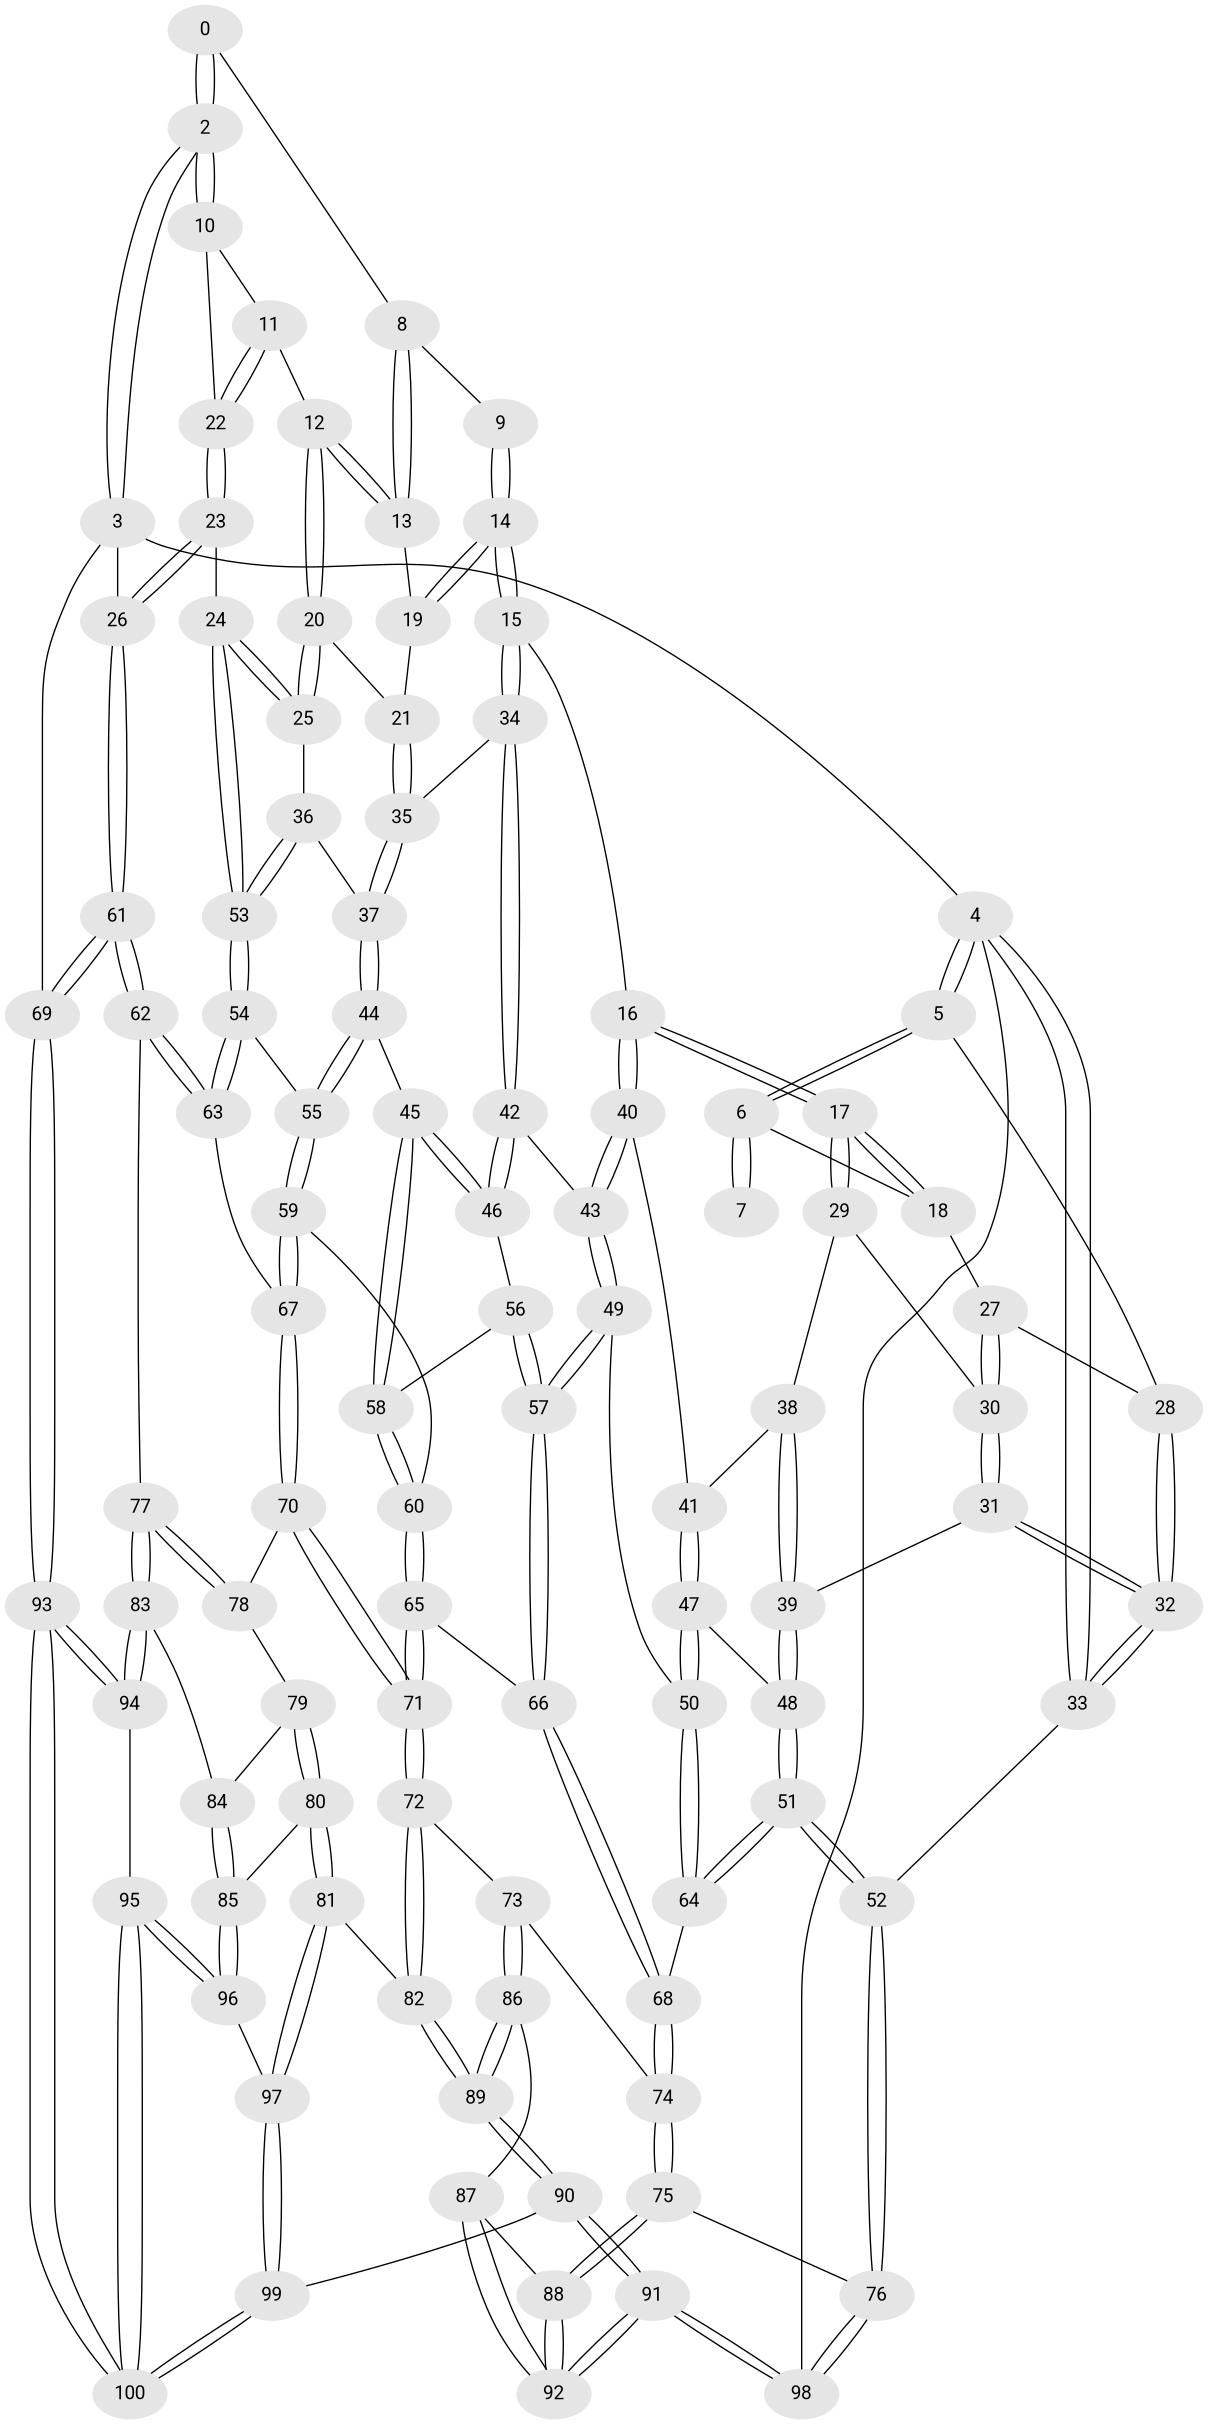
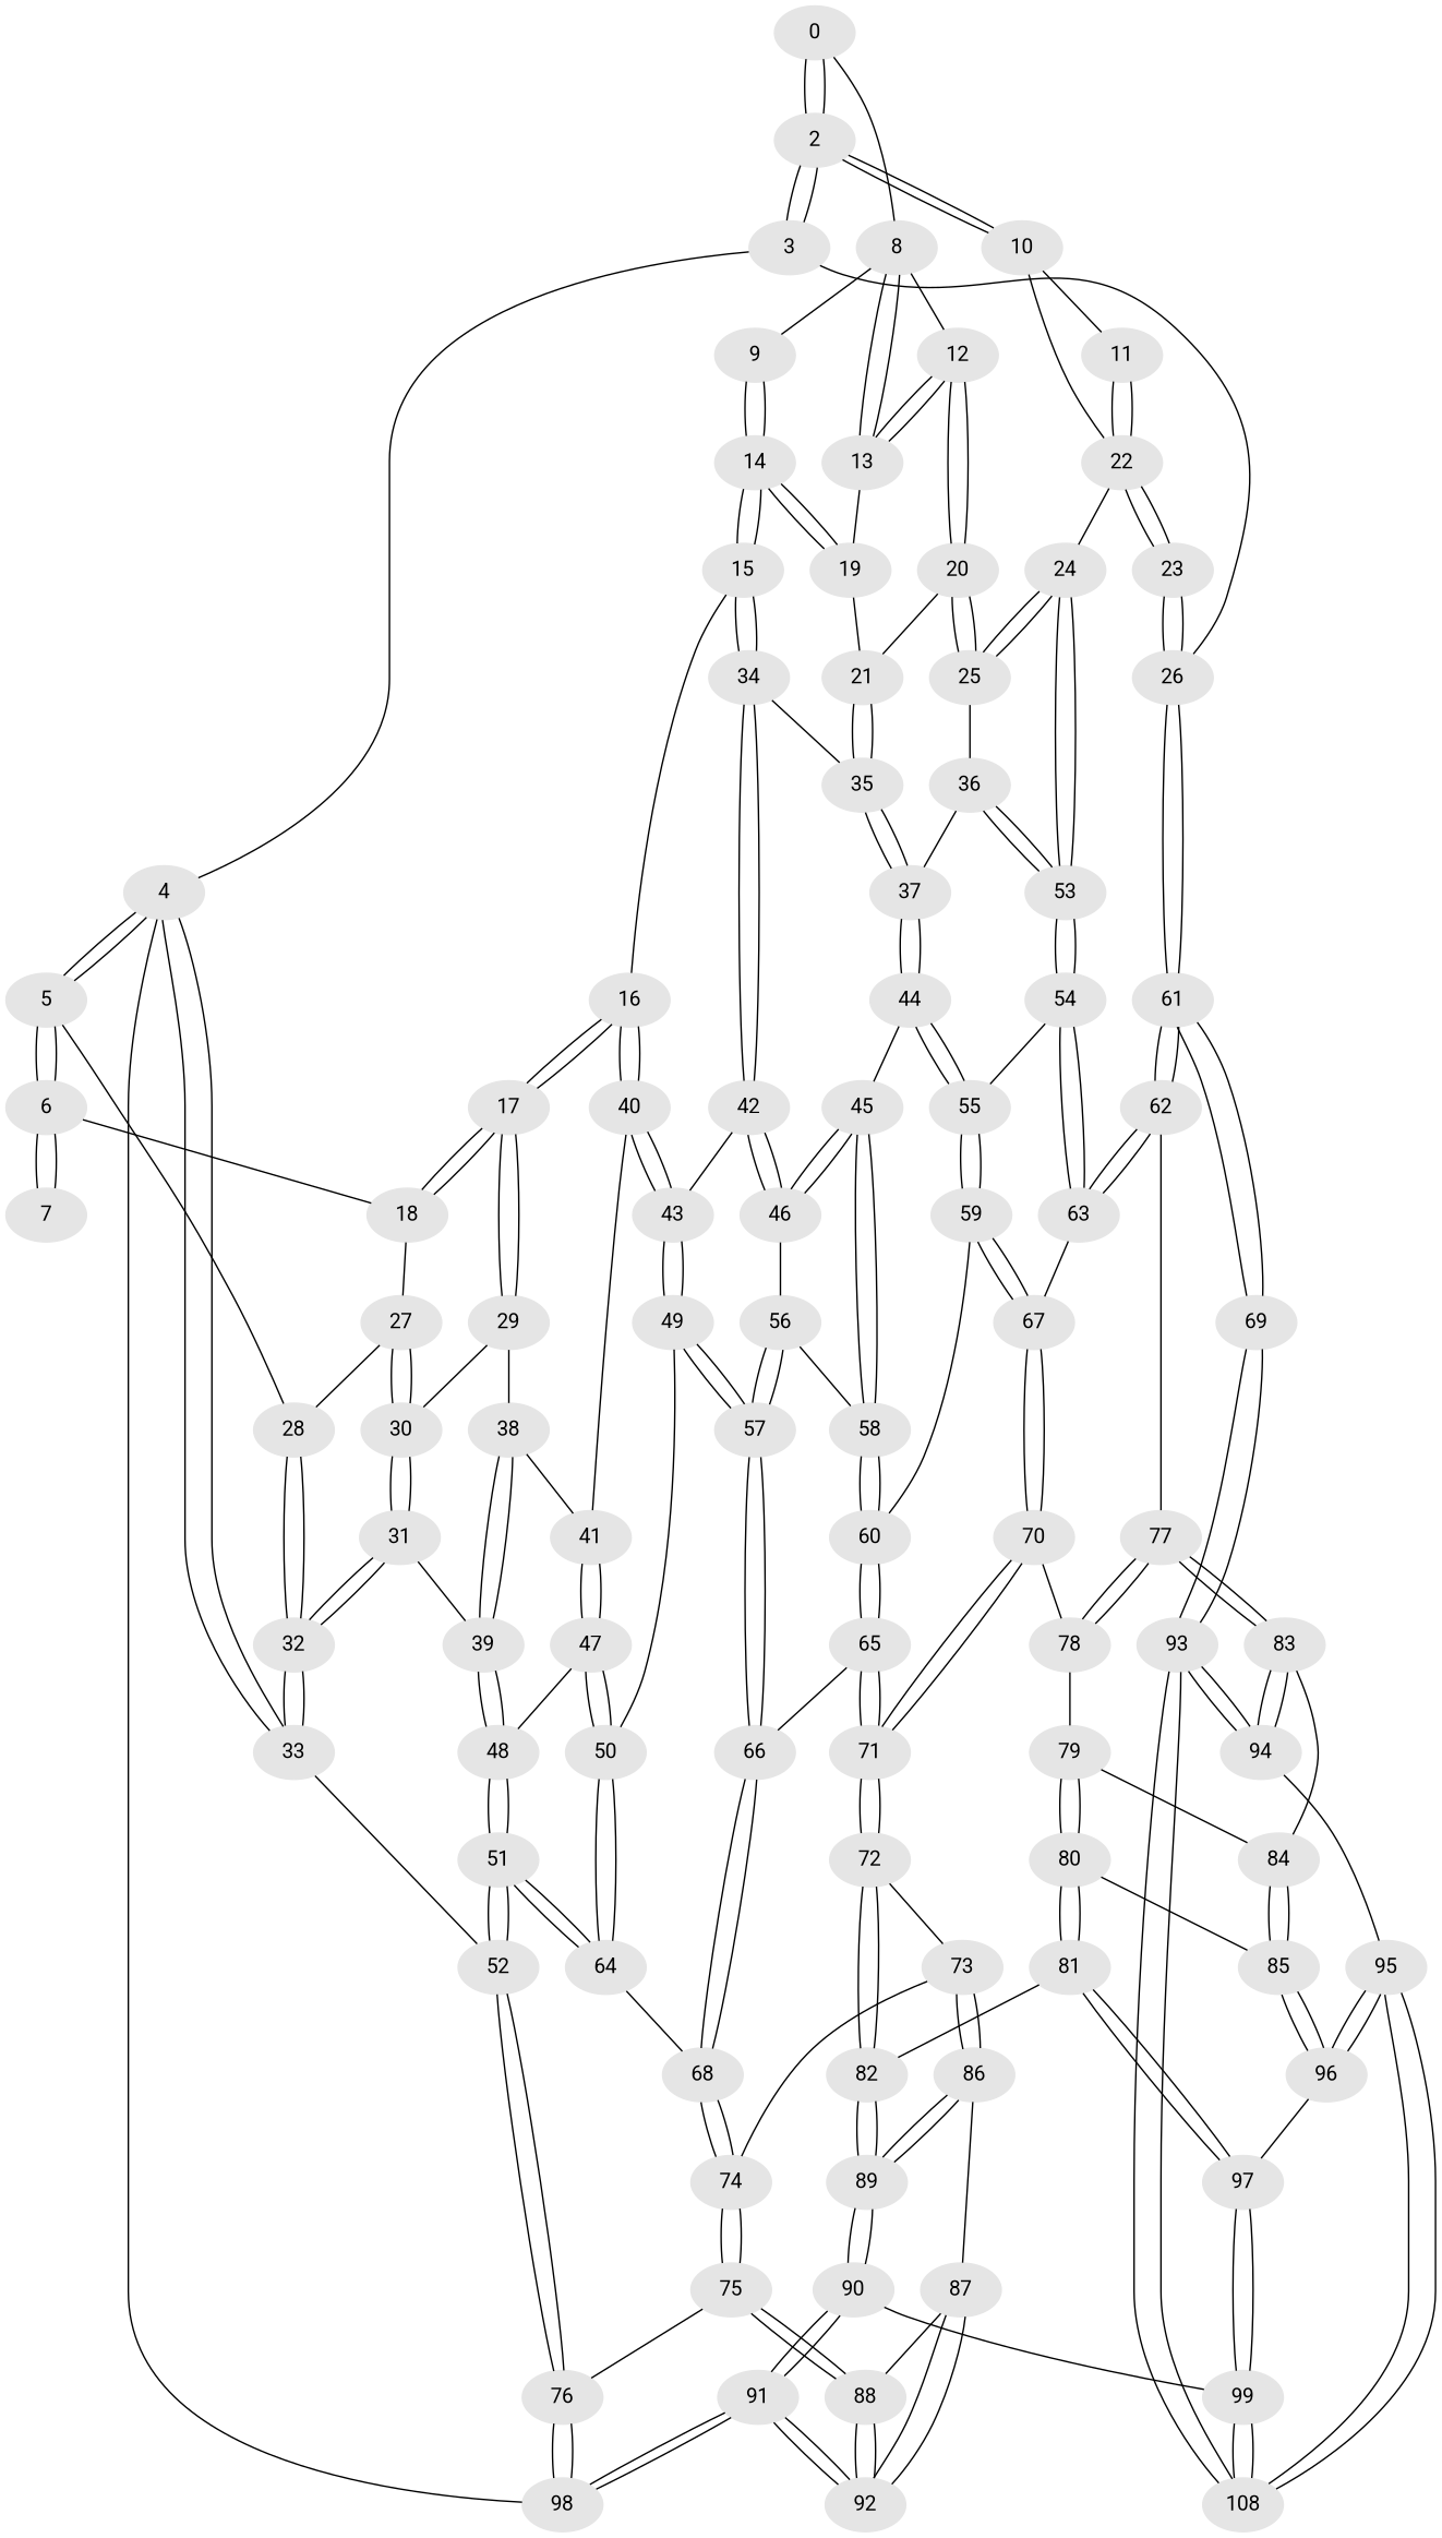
  graph {
    fontname=Roboto
    node [color=gray90 fontname=Roboto style=filled]
    edge [fontname=Roboto]
    n1 [label=0]
    2
    8
    3
    10
    9
    13
    4
    26
    69
    11
    22
    5
    33
    98
    61
    93
    6
    28
    52
    7
    18
    32
    27
    14
    19
    15
    12
    23
    20
    21
    25
    16
    34
    17
    40
    35
    42
    29
    41
    43
    30
    38
    36
    37
    24
    53
    54
    62
    31
    39
    48
    76
    46
    44
    45
    55
    47
    51
    49
    50
    56
    57
    58
    59
    60
    64
    66
    68
    63
    67
    65
    70
    71
    77
    78
    83
    74
    72
    75
    94
-   100
+   100 [label=108]
    79
    73
    82
    86
    89
    87
    88
    92
    84
    80
    81
    85
    97
    96
    99
    90
    95
    91
    n1 -- 2
    n1 -- 2
    n1 -- 8
    2 -- 3
    2 -- 3
    2 -- 10
    2 -- 10
    8 -- 9
    8 -- 13
    8 -- 13
    3 -- 4
    3 -- 26
-   3 -- 69
    10 -- 11
    10 -- 22
    9 -- 14
    9 -- 14
    13 -- 19
    4 -- 5
    4 -- 5
    4 -- 33
    4 -- 33
    4 -- 98
    26 -- 61
    26 -- 61
    69 -- 93
    69 -- 93
    11 -- 22
    11 -- 22
-   11 -- 12
+   8 -- 12
    22 -- 23
    22 -- 23
    5 -- 6
    5 -- 6
    5 -- 28
    33 -- 52
    61 -- 69
    61 -- 69
    61 -- 62
    61 -- 62
    93 -- 94
    93 -- 94
    93 -- 100
    93 -- 100
    6 -- 7
    6 -- 7
    6 -- 18
    28 -- 32
    28 -- 32
    52 -- 76
    52 -- 76
    18 -- 27
    32 -- 33
    32 -- 33
    27 -- 28
    27 -- 30
    27 -- 30
    14 -- 19
    14 -- 19
    14 -- 15
    14 -- 15
    19 -- 21
    15 -- 16
    15 -- 34
    15 -- 34
    12 -- 13
    12 -- 13
    12 -- 20
    12 -- 20
    23 -- 26
    23 -- 26
-   23 -- 24
+   22 -- 24
    20 -- 21
    20 -- 25
    20 -- 25
    21 -- 35
    21 -- 35
    25 -- 36
    16 -- 17
    16 -- 17
    16 -- 40
    16 -- 40
    34 -- 35
    34 -- 42
    34 -- 42
    17 -- 18
    17 -- 18
    17 -- 29
    17 -- 29
    40 -- 41
    40 -- 43
    40 -- 43
    35 -- 37
    35 -- 37
    42 -- 43
    42 -- 46
    42 -- 46
    29 -- 30
    29 -- 38
    41 -- 47
    41 -- 47
    43 -- 49
    43 -- 49
    30 -- 31
    30 -- 31
    38 -- 41
    38 -- 39
    38 -- 39
    36 -- 37
    36 -- 53
    36 -- 53
    37 -- 44
    37 -- 44
    24 -- 25
    24 -- 25
    24 -- 53
    24 -- 53
    53 -- 54
    53 -- 54
    54 -- 55
    54 -- 63
    54 -- 63
    62 -- 63
    62 -- 63
    62 -- 77
    31 -- 32
    31 -- 32
    31 -- 39
    39 -- 48
    39 -- 48
    48 -- 51
    48 -- 51
    76 -- 98
    76 -- 98
    46 -- 56
    44 -- 45
    44 -- 55
    44 -- 55
    45 -- 46
    45 -- 46
    45 -- 58
    45 -- 58
    55 -- 59
    55 -- 59
    47 -- 48
    47 -- 50
    47 -- 50
    51 -- 52
    51 -- 52
    51 -- 64
    51 -- 64
    49 -- 50
    49 -- 57
    49 -- 57
    50 -- 64
    50 -- 64
    56 -- 57
    56 -- 57
    56 -- 58
    57 -- 66
    57 -- 66
    58 -- 60
    58 -- 60
    59 -- 60
    59 -- 67
    59 -- 67
    60 -- 65
    60 -- 65
    64 -- 68
    66 -- 68
    66 -- 68
    68 -- 74
    68 -- 74
    63 -- 67
    67 -- 70
    67 -- 70
    65 -- 66
    65 -- 71
    65 -- 71
    70 -- 71
    70 -- 71
    70 -- 78
    71 -- 72
    71 -- 72
    77 -- 78
    77 -- 78
    77 -- 83
    77 -- 83
    78 -- 79
    83 -- 94
    83 -- 94
    83 -- 84
    74 -- 75
    74 -- 75
    72 -- 73
    72 -- 82
    72 -- 82
    75 -- 76
    75 -- 88
    75 -- 88
    94 -- 95
    79 -- 84
    79 -- 80
    79 -- 80
    73 -- 74
    73 -- 86
    73 -- 86
    82 -- 89
    82 -- 89
    86 -- 89
    86 -- 89
    86 -- 87
    89 -- 90
    89 -- 90
    87 -- 88
    87 -- 92
    87 -- 92
    88 -- 92
    88 -- 92
    84 -- 85
    84 -- 85
    80 -- 81
    80 -- 81
    80 -- 85
    81 -- 82
    81 -- 97
    81 -- 97
    85 -- 96
    85 -- 96
    97 -- 99
    97 -- 99
    96 -- 97
    99 -- 100
    99 -- 100
    90 -- 99
    90 -- 91
    90 -- 91
    95 -- 100
    95 -- 100
    95 -- 96
    95 -- 96
    91 -- 98
    91 -- 98
    91 -- 92
    91 -- 92
  }
